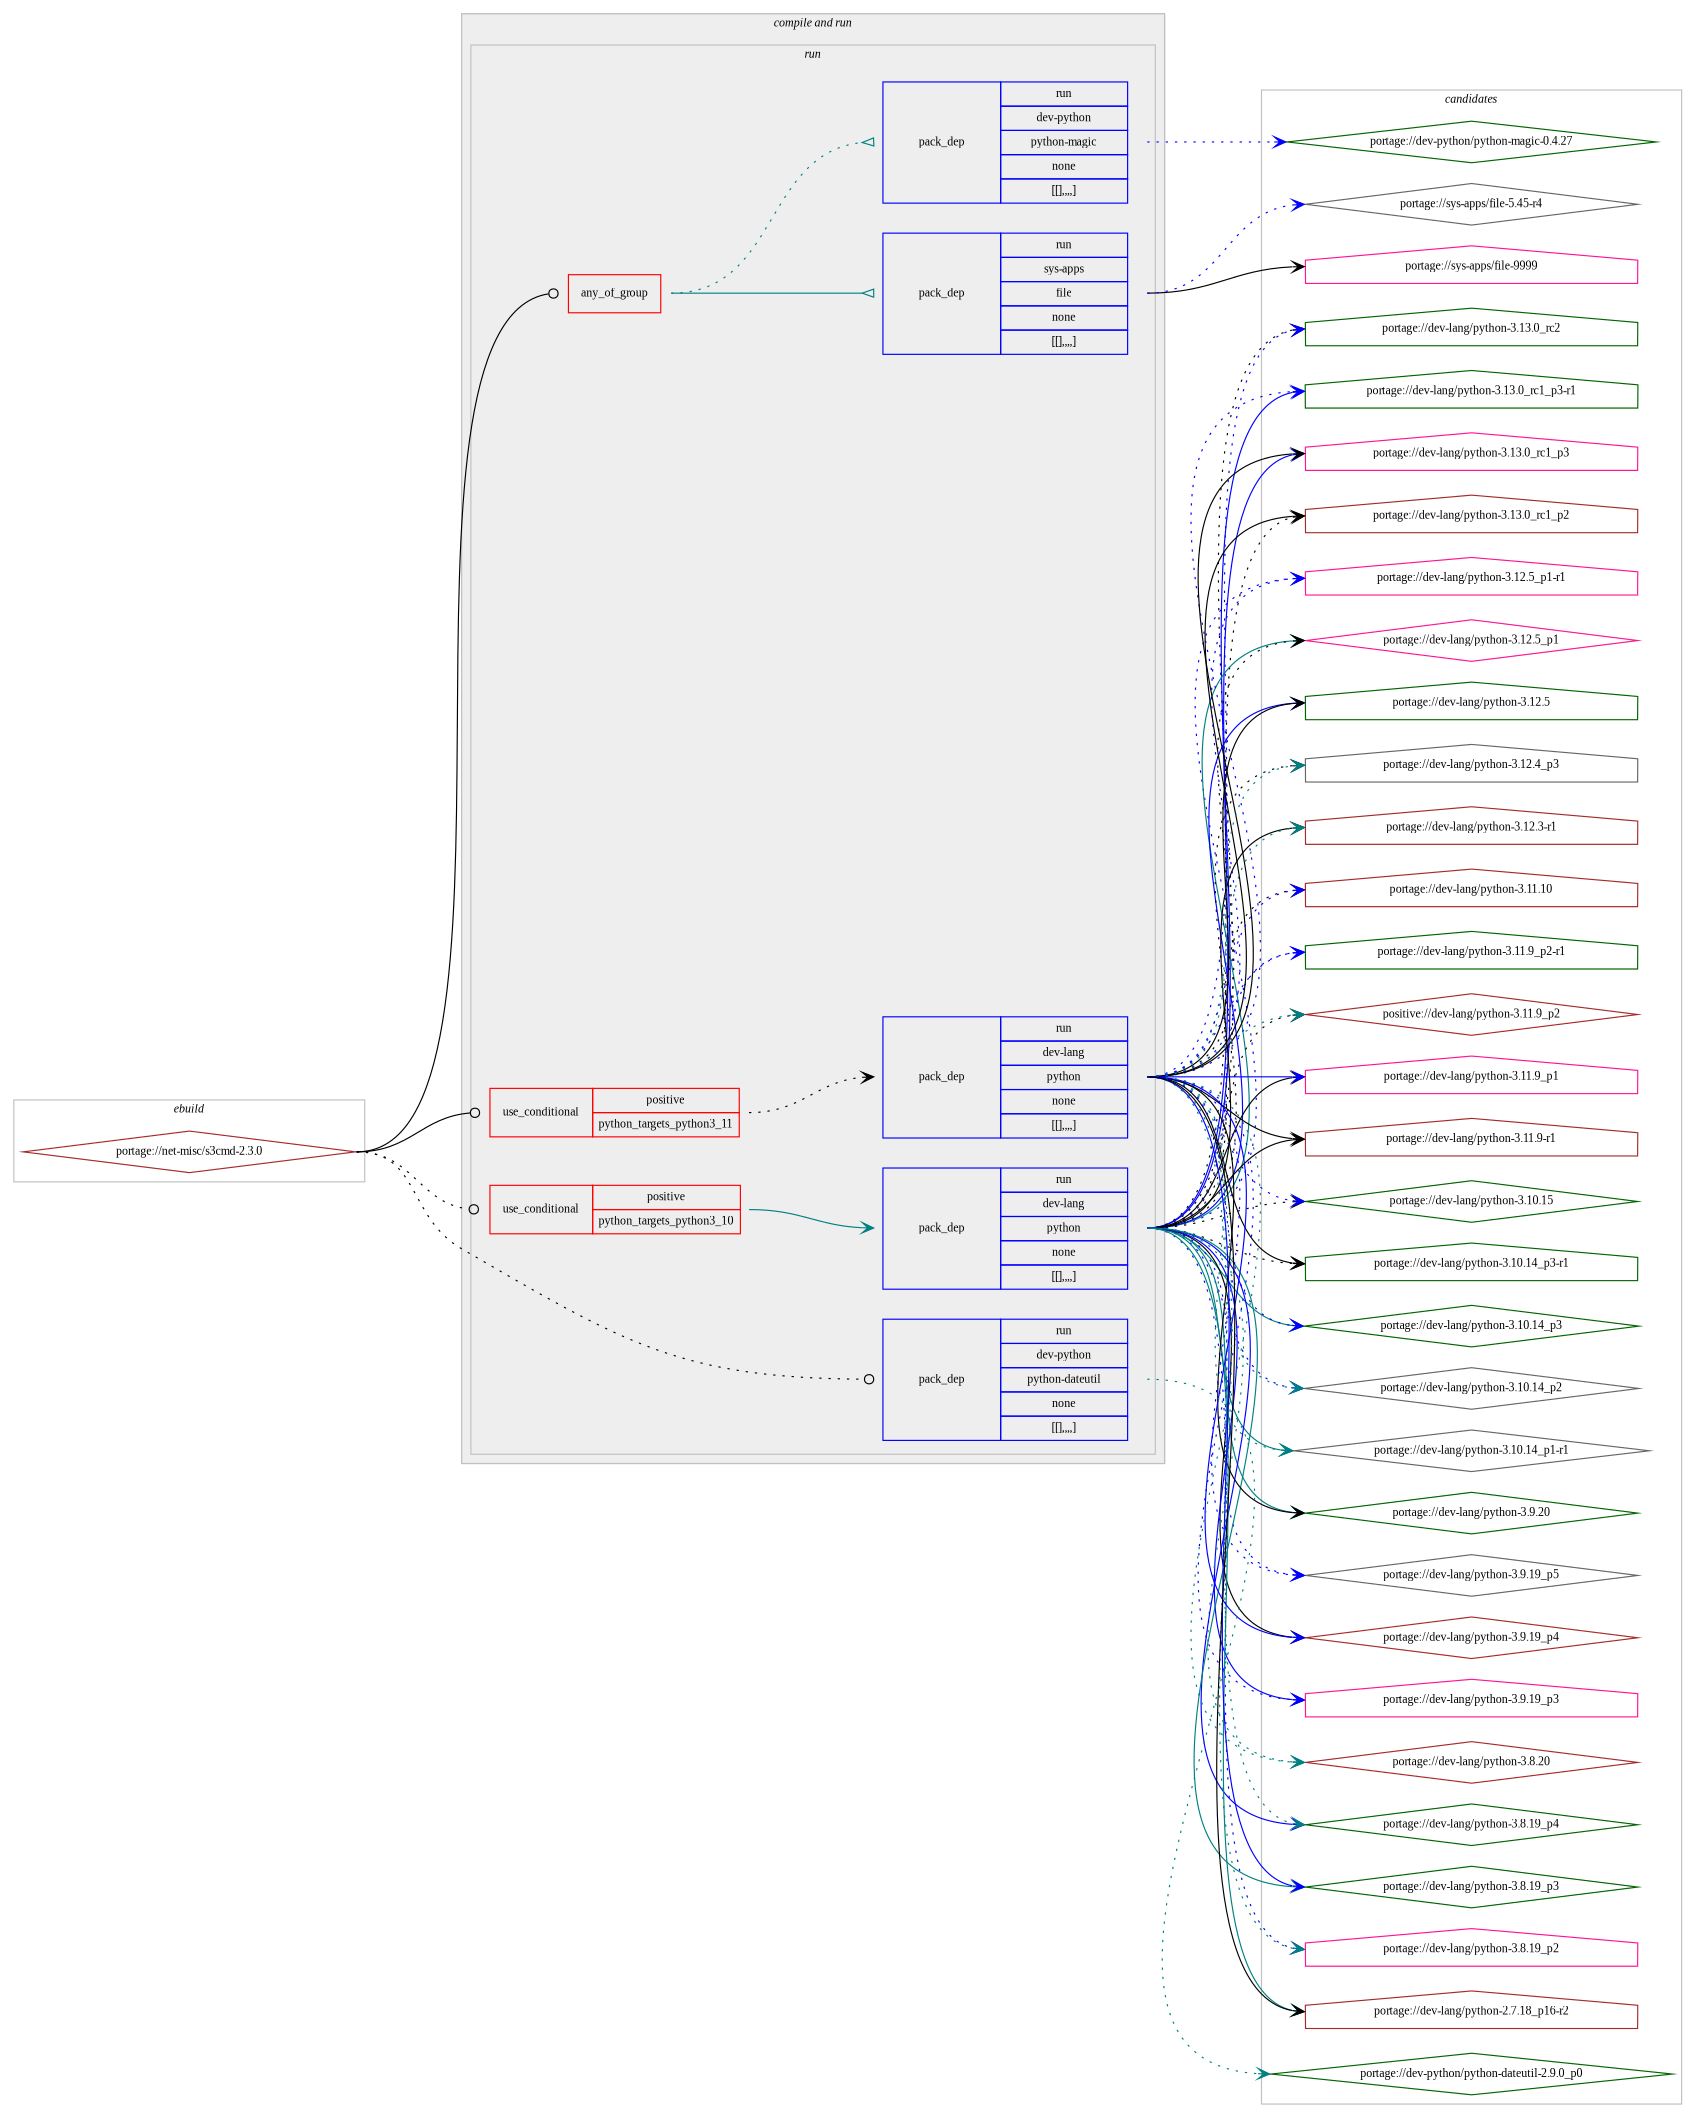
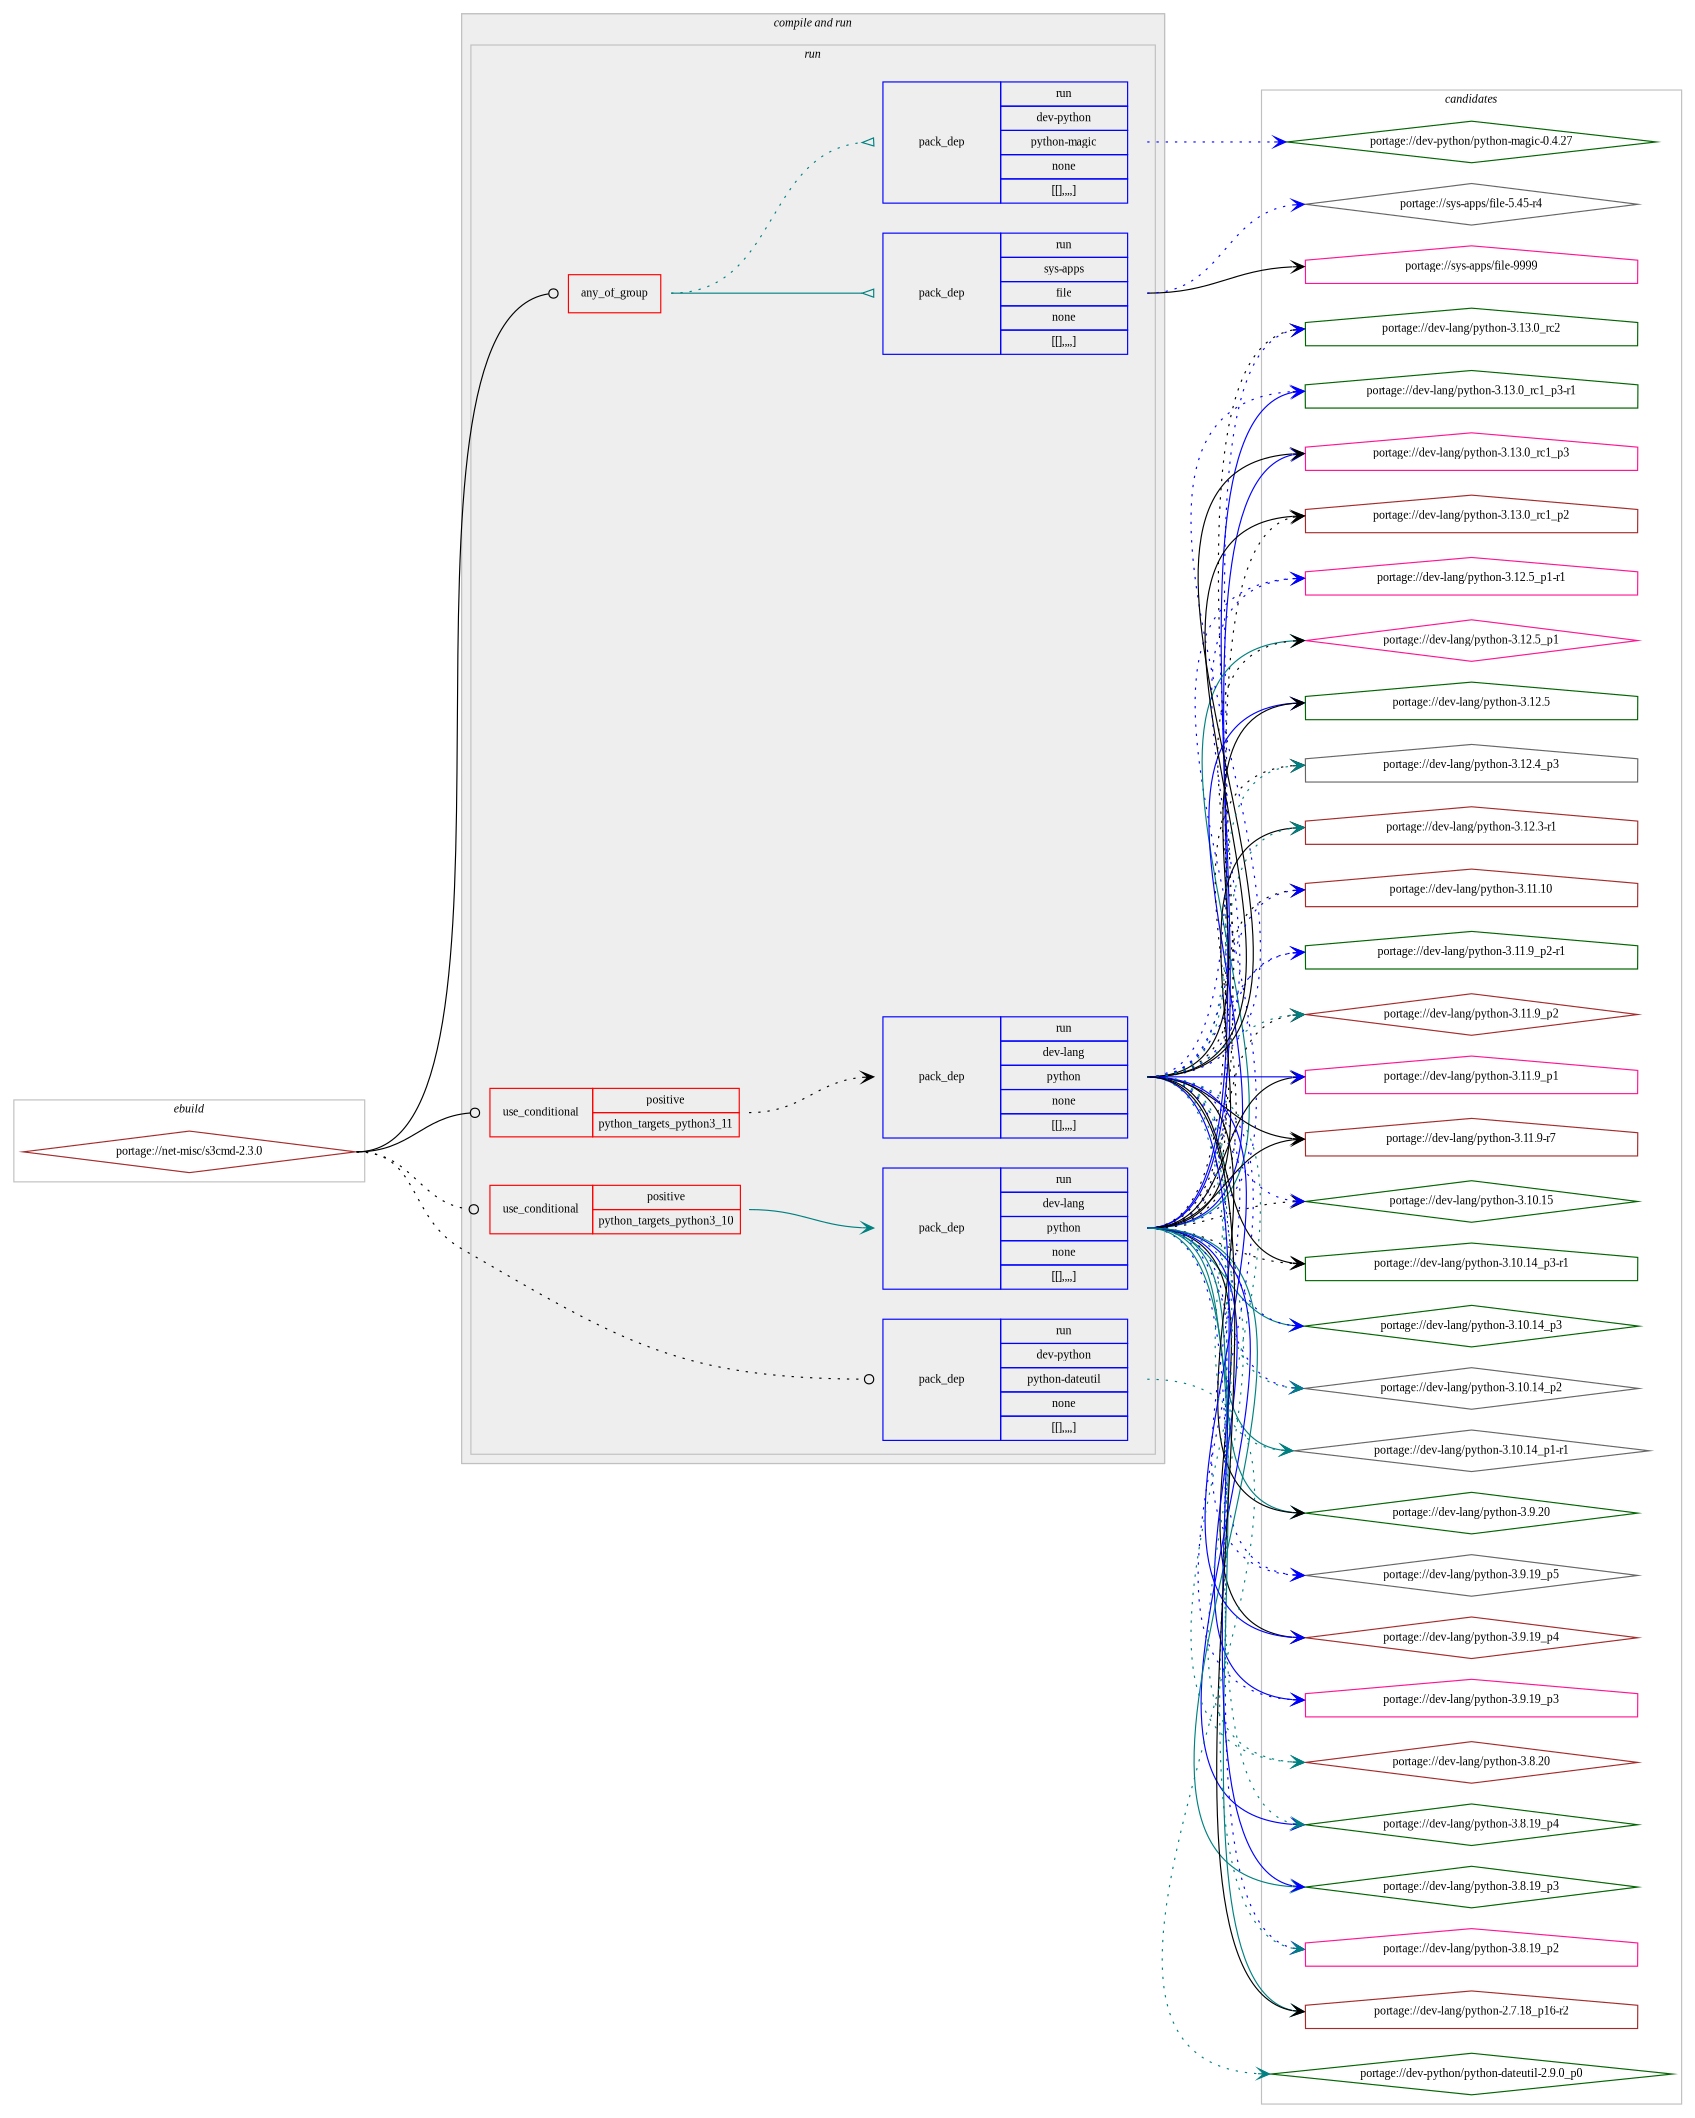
  digraph {
    compound=true
    concentrate=true
    fontname="Liberation Serif"
    fontsize=10
    newrank=true
    rankdir=LR
    ranksep=1.5
    node [color=darkgreen fontname="Liberation Serif" fontsize=10 shape=house]
    edge [arrowhead=vee color=black fontname="Liberation Serif" headport=w style=dotted tailport=e weight=100]
    n1 [color=brown label="portage://net-misc/s3cmd-2.3.0" shape=diamond width=4]
    n2 [color=blue label=<<TABLE BORDER="0" CELLBORDER="1" CELLSPACING="0" CELLPADDING="4" WIDTH="220"><TR><TD ROWSPAN="6" CELLPADDING="30">pack_dep</TD></TR><TR><TD WIDTH="110">run</TD></TR><TR><TD>dev-python</TD></TR><TR><TD>python-magic</TD></TR><TR><TD>none</TD></TR><TR><TD>[[],,,,]</TD></TR></TABLE>> shape=none]
    n3 [color=blue label=<<TABLE BORDER="0" CELLBORDER="1" CELLSPACING="0" CELLPADDING="4" WIDTH="220"><TR><TD ROWSPAN="6" CELLPADDING="30">pack_dep</TD></TR><TR><TD WIDTH="110">run</TD></TR><TR><TD>sys-apps</TD></TR><TR><TD>file</TD></TR><TR><TD>none</TD></TR><TR><TD>[[],,,,]</TD></TR></TABLE>> shape=none]
    n4 [color=red label=<<TABLE BORDER="0" CELLBORDER="1" CELLSPACING="0" CELLPADDING="4"><TR><TD CELLPADDING="10">any_of_group</TD></TR></TABLE>> shape=none]
    n5 [color=blue label=<<TABLE BORDER="0" CELLBORDER="1" CELLSPACING="0" CELLPADDING="4" WIDTH="220"><TR><TD ROWSPAN="6" CELLPADDING="30">pack_dep</TD></TR><TR><TD WIDTH="110">run</TD></TR><TR><TD>dev-lang</TD></TR><TR><TD>python</TD></TR><TR><TD>none</TD></TR><TR><TD>[[],,,,]</TD></TR></TABLE>> shape=none]
    n6 [color=red label=<<TABLE BORDER="0" CELLBORDER="1" CELLSPACING="0" CELLPADDING="4"><TR><TD ROWSPAN="3" CELLPADDING="10">use_conditional</TD></TR><TR><TD>positive</TD></TR><TR><TD>python_targets_python3_10</TD></TR></TABLE>> shape=none]
    n7 [color=blue label=<<TABLE BORDER="0" CELLBORDER="1" CELLSPACING="0" CELLPADDING="4" WIDTH="220"><TR><TD ROWSPAN="6" CELLPADDING="30">pack_dep</TD></TR><TR><TD WIDTH="110">run</TD></TR><TR><TD>dev-lang</TD></TR><TR><TD>python</TD></TR><TR><TD>none</TD></TR><TR><TD>[[],,,,]</TD></TR></TABLE>> shape=none]
    n8 [color=red label=<<TABLE BORDER="0" CELLBORDER="1" CELLSPACING="0" CELLPADDING="4"><TR><TD ROWSPAN="3" CELLPADDING="10">use_conditional</TD></TR><TR><TD>positive</TD></TR><TR><TD>python_targets_python3_11</TD></TR></TABLE>> shape=none]
    n9 [color=blue label=<<TABLE BORDER="0" CELLBORDER="1" CELLSPACING="0" CELLPADDING="4" WIDTH="220"><TR><TD ROWSPAN="6" CELLPADDING="30">pack_dep</TD></TR><TR><TD WIDTH="110">run</TD></TR><TR><TD>dev-python</TD></TR><TR><TD>python-dateutil</TD></TR><TR><TD>none</TD></TR><TR><TD>[[],,,,]</TD></TR></TABLE>> shape=none]
    n10 [label="portage://dev-python/python-magic-0.4.27" shape=diamond width=4]
    n11 [color=deeppink label="portage://sys-apps/file-9999" width=4]
    n12 [color=gray40 label="portage://sys-apps/file-5.45-r4" shape=diamond width=4]
    n13 [label="portage://dev-lang/python-3.13.0_rc2" width=4]
    n14 [label="portage://dev-lang/python-3.13.0_rc1_p3-r1" width=4]
    n15 [color=deeppink label="portage://dev-lang/python-3.13.0_rc1_p3" width=4]
    n16 [color=brown label="portage://dev-lang/python-3.13.0_rc1_p2" width=4]
    n17 [color=deeppink label="portage://dev-lang/python-3.12.5_p1-r1" width=4]
    n18 [color=deeppink label="portage://dev-lang/python-3.12.5_p1" shape=diamond width=4]
    n19 [label="portage://dev-lang/python-3.12.5" width=4]
    n20 [color=gray40 label="portage://dev-lang/python-3.12.4_p3" width=4]
    n21 [color=brown label="portage://dev-lang/python-3.12.3-r1" width=4]
    n22 [color=brown label="portage://dev-lang/python-3.11.10" width=4]
    n23 [label="portage://dev-lang/python-3.11.9_p2-r1" width=4]
-   n24 [color=brown label="positive://dev-lang/python-3.11.9_p2" shape=diamond width=4]
+   n24 [color=brown label="portage://dev-lang/python-3.11.9_p2" shape=diamond width=4]
    n25 [color=deeppink label="portage://dev-lang/python-3.11.9_p1" width=4]
-   n26 [color=brown label="portage://dev-lang/python-3.11.9-r1" width=4]
+   n26 [color=brown label="portage://dev-lang/python-3.11.9-r7" width=4]
    n27 [label="portage://dev-lang/python-3.10.15" shape=diamond width=4]
    n28 [label="portage://dev-lang/python-3.10.14_p3-r1" width=4]
    n29 [label="portage://dev-lang/python-3.10.14_p3" shape=diamond width=4]
    n30 [color=gray40 label="portage://dev-lang/python-3.10.14_p2" shape=diamond width=4]
    n31 [color=gray40 label="portage://dev-lang/python-3.10.14_p1-r1" shape=diamond width=4]
    n32 [label="portage://dev-lang/python-3.9.20" shape=diamond width=4]
    n33 [color=gray40 label="portage://dev-lang/python-3.9.19_p5" shape=diamond width=4]
    n34 [color=brown label="portage://dev-lang/python-3.9.19_p4" shape=diamond width=4]
    n35 [color=deeppink label="portage://dev-lang/python-3.9.19_p3" width=4]
    n36 [color=brown label="portage://dev-lang/python-3.8.20" shape=diamond width=4]
    n37 [label="portage://dev-lang/python-3.8.19_p4" shape=diamond width=4]
    n38 [label="portage://dev-lang/python-3.8.19_p3" shape=diamond width=4]
    n39 [color=deeppink label="portage://dev-lang/python-3.8.19_p2" width=4]
    n40 [color=brown label="portage://dev-lang/python-2.7.18_p16-r2" width=4]
    n41 [label="portage://dev-python/python-dateutil-2.9.0_p0" shape=diamond width=4]
    subgraph cluster_1 {
      color=gray
      label=<<i>ebuild</i>>
      n1
    }
    subgraph cluster_2 {
      color=gray
      label=<<i>dependencies</i>>
      subgraph cluster_3 {
        color=gray
        fillcolor="#eeeeee"
        label=<<i>compile</i>>
        style=filled
      }
      subgraph cluster_4 {
        color=gray
        fillcolor="#eeeeee"
        label=<<i>compile and run</i>>
        style=filled
      }
      subgraph cluster_5 {
        color=gray
        fillcolor="#eeeeee"
        label=<<i>run</i>>
        style=filled
        subgraph sub_6 {
          color=gray
          fillcolor="#eeeeee"
          label=<<i>run</i>>
          style=filled
          n4
          subgraph sub_7 {
            color=gray
            fillcolor="#eeeeee"
            label=<<i>run</i>>
            style=filled
            n2
          }
          subgraph sub_8 {
            color=gray
            fillcolor="#eeeeee"
            label=<<i>run</i>>
            style=filled
            n3
          }
        }
        subgraph sub_9 {
          color=gray
          fillcolor="#eeeeee"
          label=<<i>run</i>>
          style=filled
          n6
          subgraph sub_10 {
            color=gray
            fillcolor="#eeeeee"
            label=<<i>run</i>>
            style=filled
            n5
          }
        }
        subgraph sub_11 {
          color=gray
          fillcolor="#eeeeee"
          label=<<i>run</i>>
          style=filled
          n8
          subgraph sub_12 {
            color=gray
            fillcolor="#eeeeee"
            label=<<i>run</i>>
            style=filled
            n7
          }
        }
        subgraph sub_13 {
          color=gray
          fillcolor="#eeeeee"
          label=<<i>run</i>>
          style=filled
          n9
        }
      }
    }
    subgraph cluster_14 {
      color=gray
      label=<<i>candidates</i>>
      rank=same
      subgraph sub_15 {
        color=black
        label=<<i>candidates</i>>
        nodesep=1
        rank=same
        n10
      }
      subgraph sub_16 {
        color=black
        label=<<i>candidates</i>>
        nodesep=1
        rank=same
        n11
        n12
      }
      subgraph sub_17 {
        color=black
        label=<<i>candidates</i>>
        nodesep=1
        rank=same
        n13
        n14
        n15
        n16
        n17
        n18
        n19
        n20
        n21
        n22
        n23
        n24
        n25
        n26
        n27
        n28
        n29
        n30
        n31
        n32
        n33
        n34
        n35
        n36
        n37
        n38
        n39
        n40
      }
      subgraph sub_18 {
        color=black
        label=<<i>candidates</i>>
        nodesep=1
        rank=same
        n13
        n14
        n15
        n16
        n17
        n18
        n19
        n20
        n21
        n22
        n23
        n24
        n25
        n26
        n27
        n28
        n29
        n30
        n31
        n32
        n33
        n34
        n35
        n36
        n37
        n38
        n39
        n40
      }
      subgraph sub_19 {
        color=black
        label=<<i>candidates</i>>
        nodesep=1
        rank=same
        n41
      }
    }
    n1 -> n4 [arrowhead=odot style=solid weight=20]
    n1 -> n6 [arrowhead=odot weight=20]
    n1 -> n8 [arrowhead=odot style=solid weight=20]
    n1 -> n9 [arrowhead=odot weight=20]
    n2 -> n10 [color=blue]
    n3 -> n11 [style=solid]
    n3 -> n12 [color=blue]
    n4 -> n2 [arrowhead=oinv color=teal weight=20]
    n4 -> n3 [arrowhead=oinv color=teal style=solid weight=20]
    n5 -> n13
    n5 -> n14 [color=blue style=solid]
    n5 -> n15 [color=blue style=solid]
    n5 -> n16
    n5 -> n17 [color=blue]
    n5 -> n18 [color=teal style=solid]
    n5 -> n19 [color=blue style=solid]
    n5 -> n20
    n5 -> n21 [style=solid]
    n5 -> n22
    n5 -> n23 [color=blue]
    n5 -> n24
    n5 -> n25 [style=solid]
    n5 -> n26 [style=solid]
    n5 -> n27
    n5 -> n28
    n5 -> n29 [color=teal style=solid]
    n5 -> n30 [color=blue]
    n5 -> n31 [color=teal style=solid]
    n5 -> n32 [color=teal style=solid]
    n5 -> n33 [color=blue]
    n5 -> n34 [style=solid]
    n5 -> n35 [color=blue style=solid]
    n5 -> n36 [color=teal]
    n5 -> n37 [color=blue style=solid]
    n5 -> n38 [color=teal style=solid]
    n5 -> n39 [color=blue]
    n5 -> n40 [color=teal style=solid]
    n6 -> n5 [color=teal style=solid weight=20]
    n7 -> n13 [color=blue]
    n7 -> n14 [color=blue]
    n7 -> n15 [style=solid]
    n7 -> n16 [style=solid]
    n7 -> n17 [color=blue]
    n7 -> n18
    n7 -> n19 [style=solid]
    n7 -> n20 [color=teal]
    n7 -> n21 [color=teal]
    n7 -> n22 [color=blue]
    n7 -> n23 [color=blue]
    n7 -> n24 [color=teal]
    n7 -> n25 [color=blue style=solid]
    n7 -> n26 [style=solid]
    n7 -> n27 [color=blue]
    n7 -> n28 [style=solid]
    n7 -> n29 [color=blue]
    n7 -> n30 [color=teal]
    n7 -> n31 [color=teal]
    n7 -> n32 [style=solid]
    n7 -> n33 [color=blue]
    n7 -> n34 [color=blue style=solid]
    n7 -> n35 [color=blue]
    n7 -> n36 [color=teal]
    n7 -> n37 [color=teal]
    n7 -> n38 [color=blue style=solid]
    n7 -> n39 [color=teal]
    n7 -> n40 [style=solid]
    n8 -> n7 [weight=20]
    n9 -> n41 [color=teal]
  }
